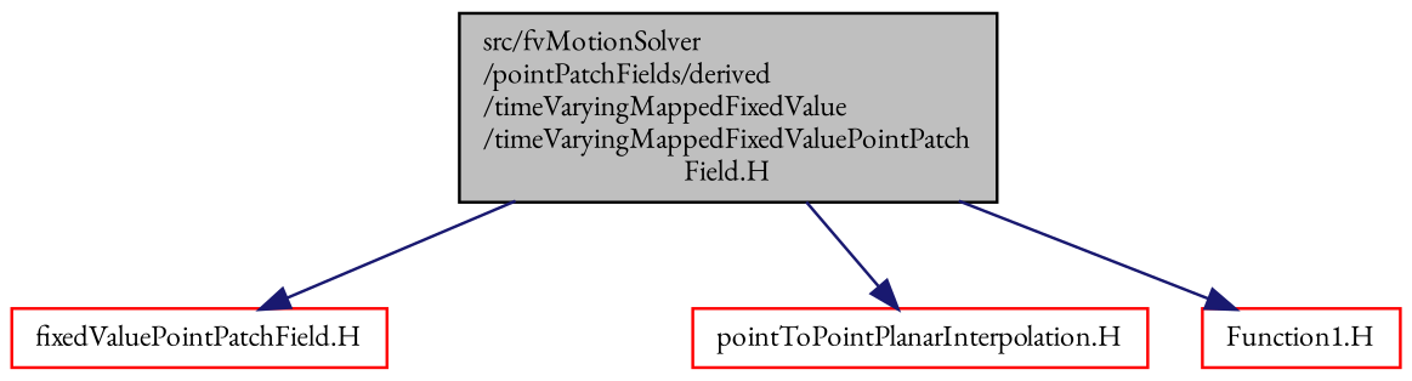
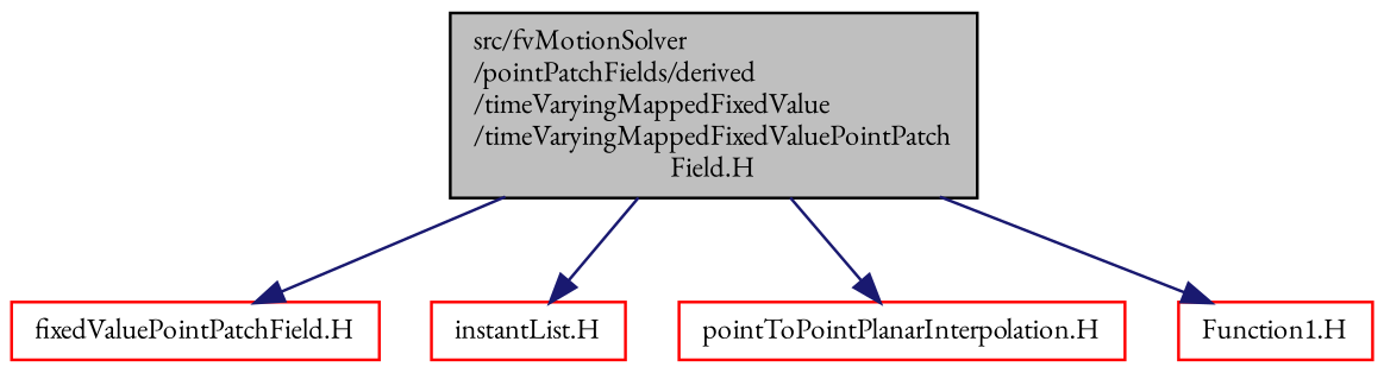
  digraph {
    fontname="EB Garamond"
    node [color=red fontname="EB Garamond" fontsize=10 shape=record]
    edge [color=midnightblue fontname="EB Garamond" fontsize=10 labelfontname=Helvetica labelfontsize=10 style=solid]
    n1 [color=black fillcolor=grey75 fontcolor=black height=0.2 label="src/fvMotionSolver\l/pointPatchFields/derived\l/timeVaryingMappedFixedValue\l/timeVaryingMappedFixedValuePointPatch\lField.H" style=filled width=0.4]
    n2 [height=0.2 label="fixedValuePointPatchField.H" width=0.4]
+   n3 [height=0.2 label="instantList.H" width=0.4]
    n4 [height=0.2 label="pointToPointPlanarInterpolation.H" width=0.4]
    n5 [height=0.2 label="Function1.H" width=0.4]
    n1 -> n2
+   n1 -> n3
    n1 -> n4
    n1 -> n5
  }
